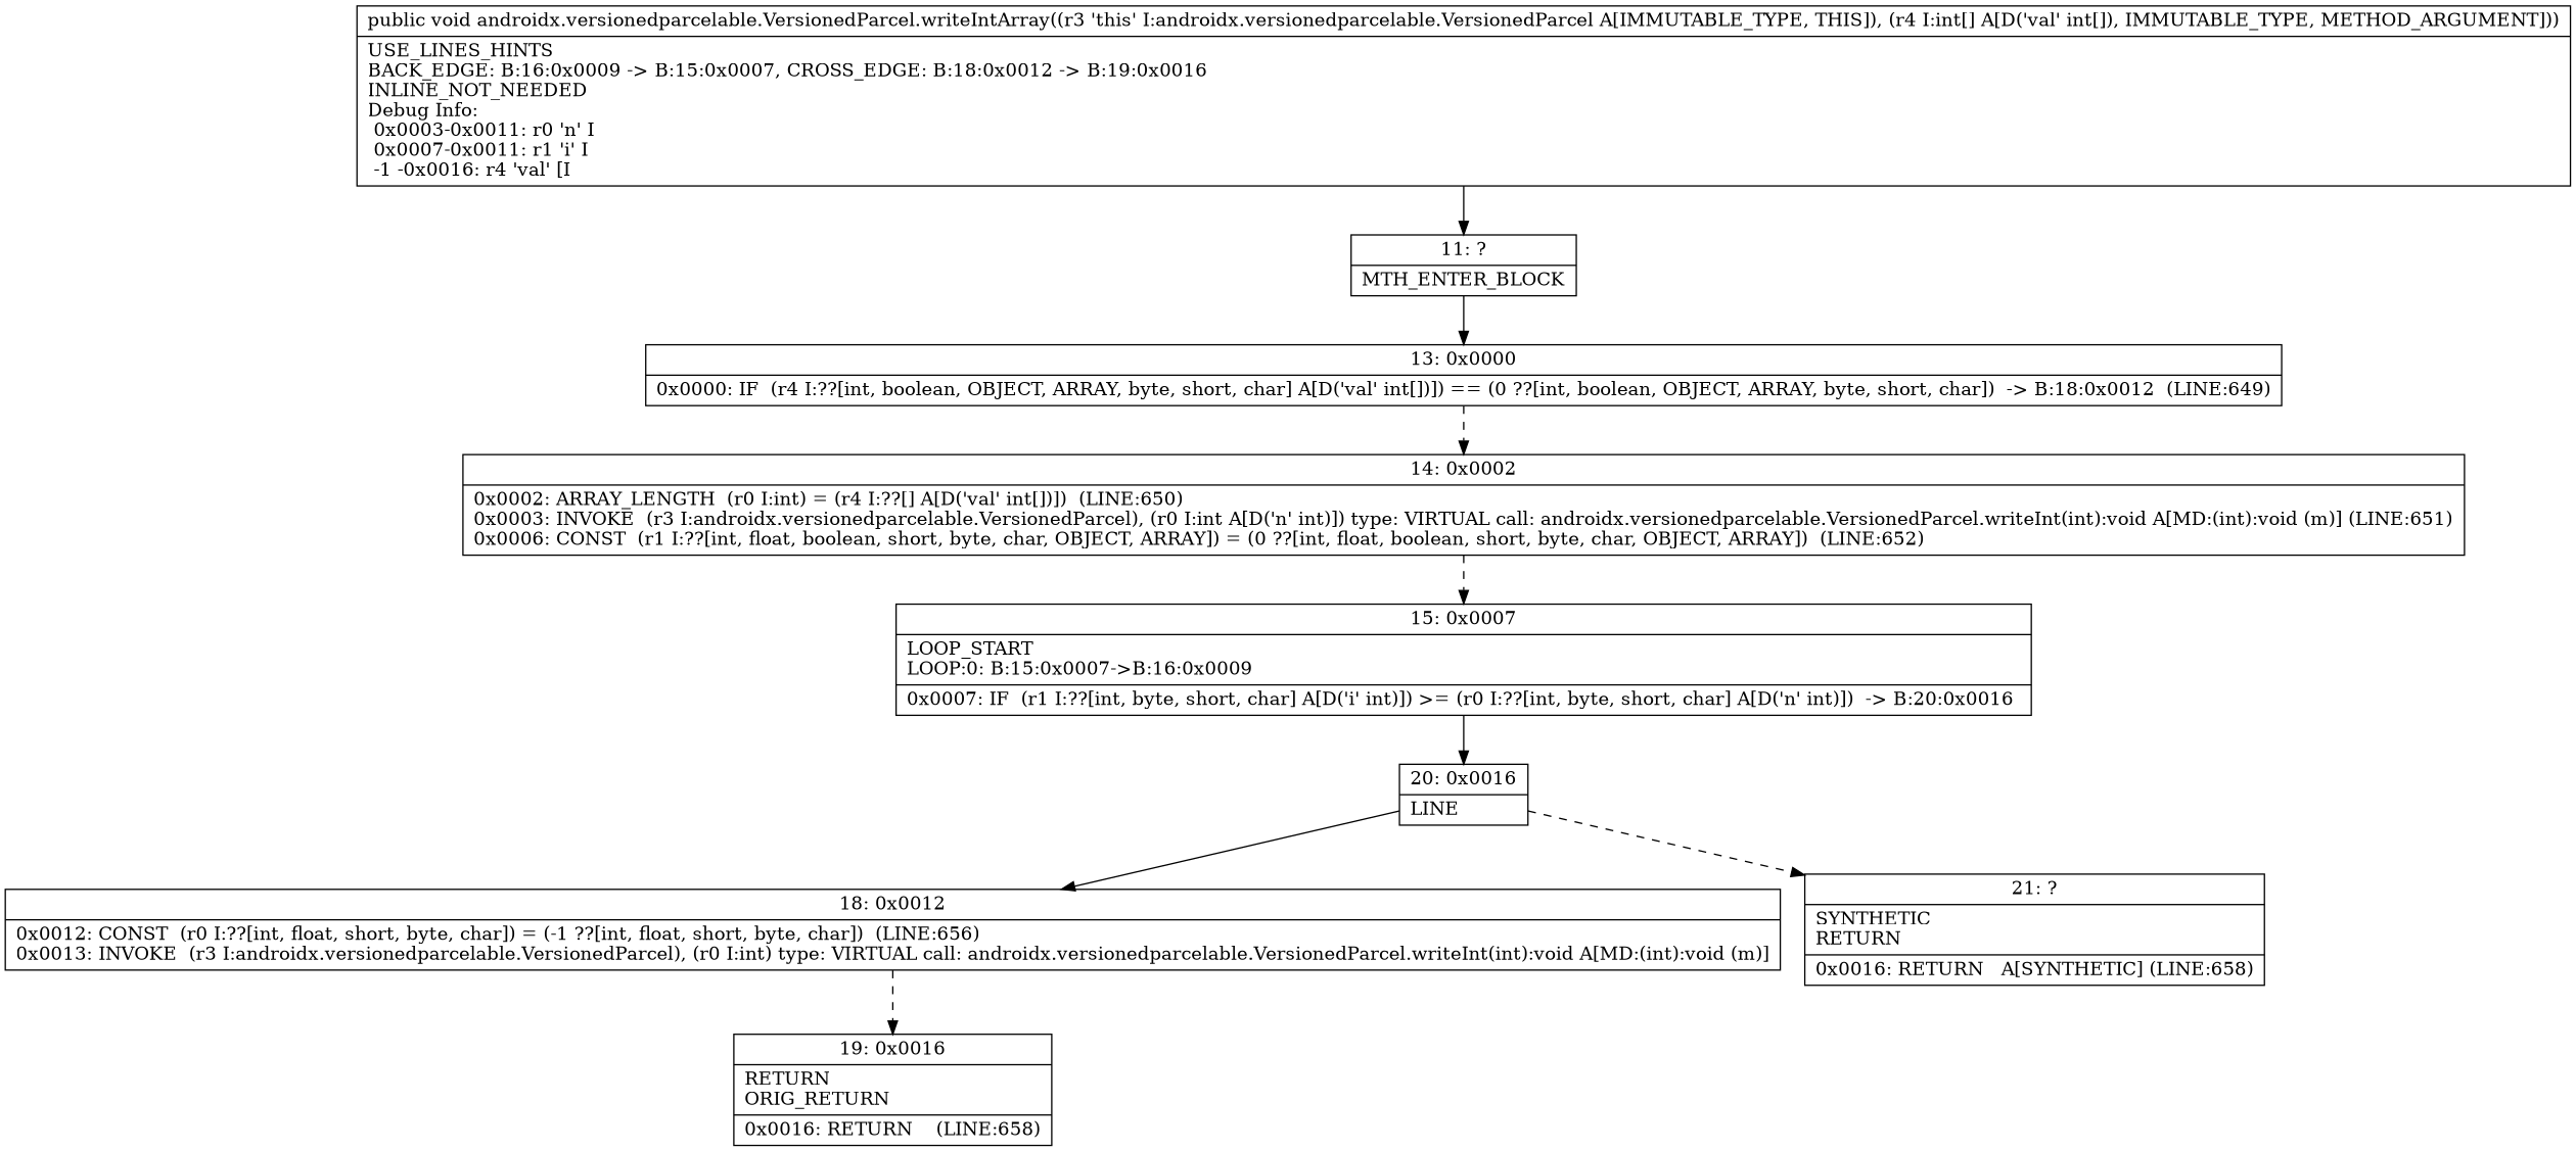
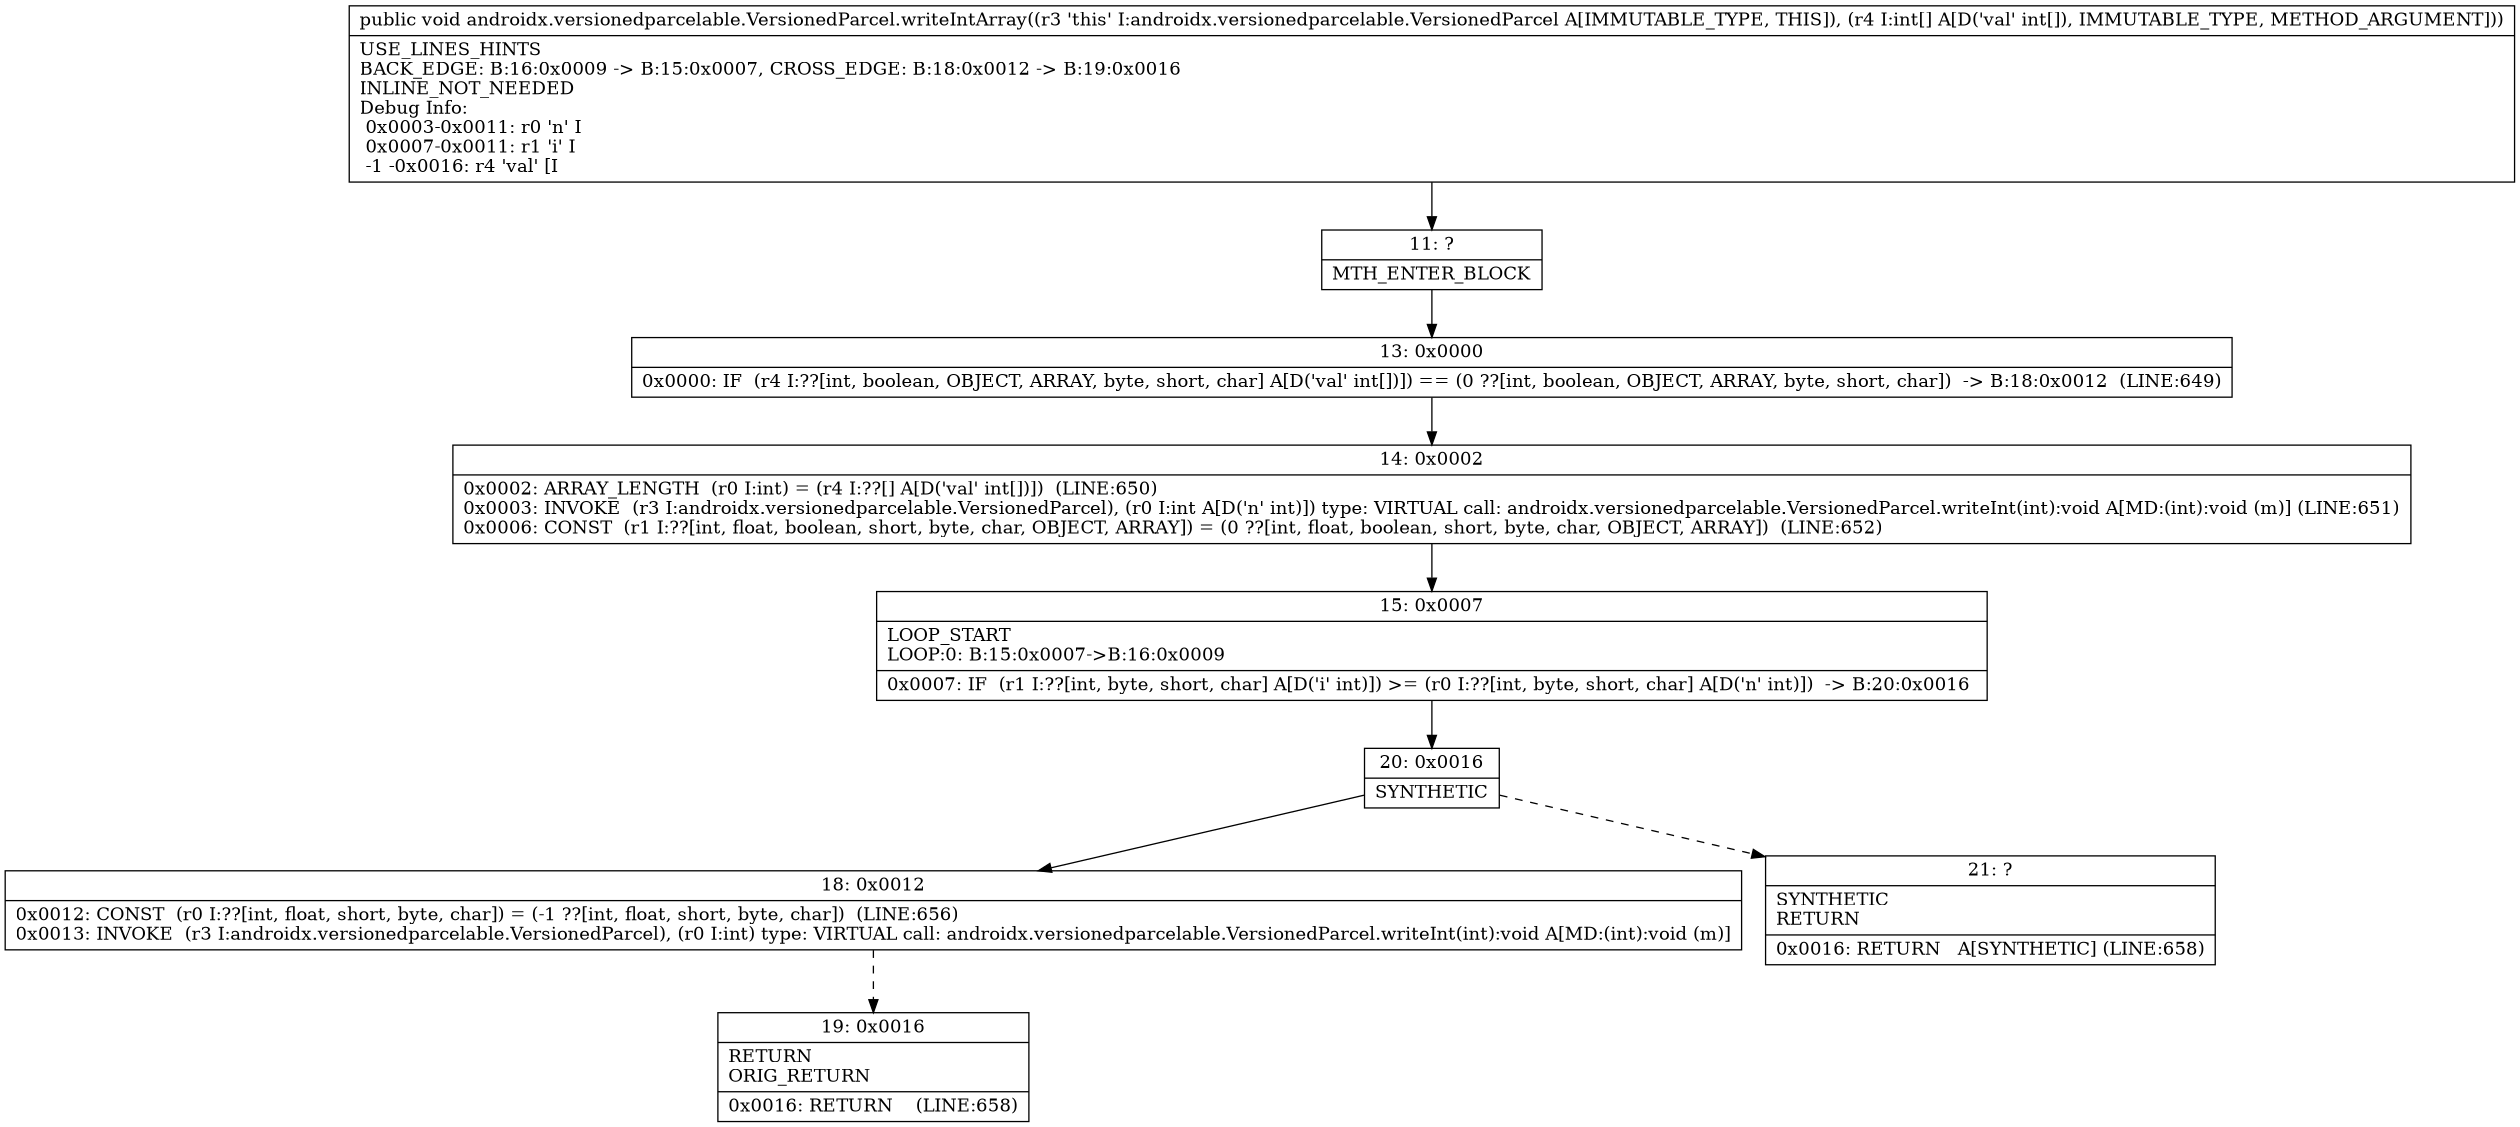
  digraph {
    node [shape=record]
    n1 [label="{11\:\ ?|MTH_ENTER_BLOCK\l}"]
    n2 [label="{13\:\ 0x0000|0x0000: IF  (r4 I:??[int, boolean, OBJECT, ARRAY, byte, short, char] A[D('val' int[])]) == (0 ??[int, boolean, OBJECT, ARRAY, byte, short, char])  \-\> B:18:0x0012  (LINE:649)\l}"]
    n3 [label="{14\:\ 0x0002|0x0002: ARRAY_LENGTH  (r0 I:int) = (r4 I:??[] A[D('val' int[])])  (LINE:650)\l0x0003: INVOKE  (r3 I:androidx.versionedparcelable.VersionedParcel), (r0 I:int A[D('n' int)]) type: VIRTUAL call: androidx.versionedparcelable.VersionedParcel.writeInt(int):void A[MD:(int):void (m)] (LINE:651)\l0x0006: CONST  (r1 I:??[int, float, boolean, short, byte, char, OBJECT, ARRAY]) = (0 ??[int, float, boolean, short, byte, char, OBJECT, ARRAY])  (LINE:652)\l}"]
    n4 [label="{15\:\ 0x0007|LOOP_START\lLOOP:0: B:15:0x0007\-\>B:16:0x0009\l|0x0007: IF  (r1 I:??[int, byte, short, char] A[D('i' int)]) \>= (r0 I:??[int, byte, short, char] A[D('n' int)])  \-\> B:20:0x0016 \l}"]
    n5 [label="{18\:\ 0x0012|0x0012: CONST  (r0 I:??[int, float, short, byte, char]) = (\-1 ??[int, float, short, byte, char])  (LINE:656)\l0x0013: INVOKE  (r3 I:androidx.versionedparcelable.VersionedParcel), (r0 I:int) type: VIRTUAL call: androidx.versionedparcelable.VersionedParcel.writeInt(int):void A[MD:(int):void (m)]\l}"]
    n6 [label="{19\:\ 0x0016|RETURN\lORIG_RETURN\l|0x0016: RETURN    (LINE:658)\l}"]
-   n7 [label="{20\:\ 0x0016|LINE\l}"]
+   n7 [label="{20\:\ 0x0016|SYNTHETIC\l}"]
    n8 [label="{21\:\ ?|SYNTHETIC\lRETURN\l|0x0016: RETURN   A[SYNTHETIC] (LINE:658)\l}"]
    n9 [label="{public void androidx.versionedparcelable.VersionedParcel.writeIntArray((r3 'this' I:androidx.versionedparcelable.VersionedParcel A[IMMUTABLE_TYPE, THIS]), (r4 I:int[] A[D('val' int[]), IMMUTABLE_TYPE, METHOD_ARGUMENT]))  | USE_LINES_HINTS\lBACK_EDGE: B:16:0x0009 \-\> B:15:0x0007, CROSS_EDGE: B:18:0x0012 \-\> B:19:0x0016\lINLINE_NOT_NEEDED\lDebug Info:\l  0x0003\-0x0011: r0 'n' I\l  0x0007\-0x0011: r1 'i' I\l  \-1 \-0x0016: r4 'val' [I\l}"]
    n1 -> n2
-   n2 -> n3 [style=dashed]
-   n3 -> n4 [style=dashed]
+   n2 -> n3 [style=solid]
+   n3 -> n4
    n4 -> n7
    n5 -> n6 [style=dashed]
    n7 -> n5
    n7 -> n8 [style=dashed]
    n9 -> n1
  }
